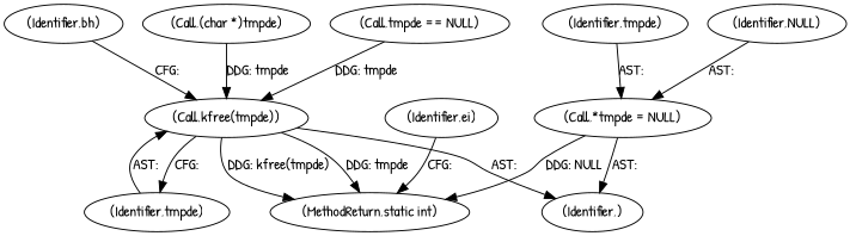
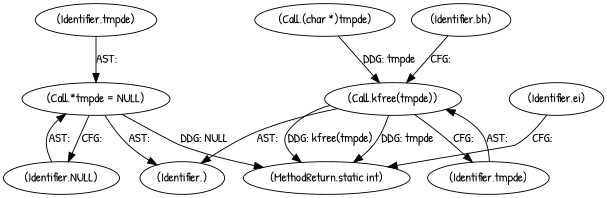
  digraph {
    fontname="Patrick Hand"
    node [fontname="Patrick Hand"]
    edge [fontname="Patrick Hand"]
    n1 [label="(Call,*tmpde = NULL)"]
    n2 [label="(MethodReturn,static int)"]
    n3 [label="(Identifier,NULL)"]
    n4 [label="(Identifier,)"]
    n5 [label="(Call,kfree(tmpde))"]
    n6 [label="(Identifier,tmpde)"]
-   n7 [label="(Call,tmpde == NULL)"]
    n8 [label="(Identifier,bh)"]
    n9 [label="(Call,(char *)tmpde)"]
    n10 [label="(Identifier,tmpde)"]
    n11 [label="(Identifier,ei)"]
    n1 -> n2 [label="DDG: NULL"]
+   n1 -> n3 [label="CFG: "]
    n1 -> n4 [label="AST: "]
    n3 -> n1 [label="AST: "]
    n5 -> n2 [label="DDG: kfree(tmpde)"]
    n5 -> n2 [label="DDG: tmpde"]
    n5 -> n4 [label="AST: "]
    n5 -> n6 [label="CFG: "]
    n6 -> n5 [label="AST: "]
-   n7 -> n5 [label="DDG: tmpde"]
    n8 -> n5 [label="CFG: "]
    n9 -> n5 [label="DDG: tmpde"]
    n10 -> n1 [label="AST: "]
    n11 -> n2 [label="CFG: "]
  }
